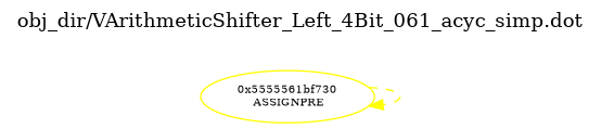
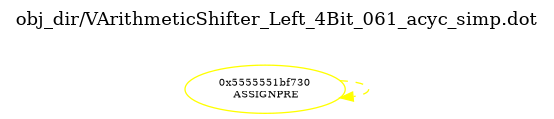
  digraph {
    label="obj_dir/VArithmeticShifter_Left_4Bit_061_acyc_simp.dot"
    labeljust=l
    labelloc=t
    rankdir=TB
-   n1 [color=yellow fontsize=8 label="0x5555561bf730\n ASSIGNPRE"]
+   n1 [color=yellow fontsize=8 label="0x5555551bf730\n ASSIGNPRE"]
    n1 -> n1 [color=yellow fontsize=8 style=dashed weight=3]
  }
